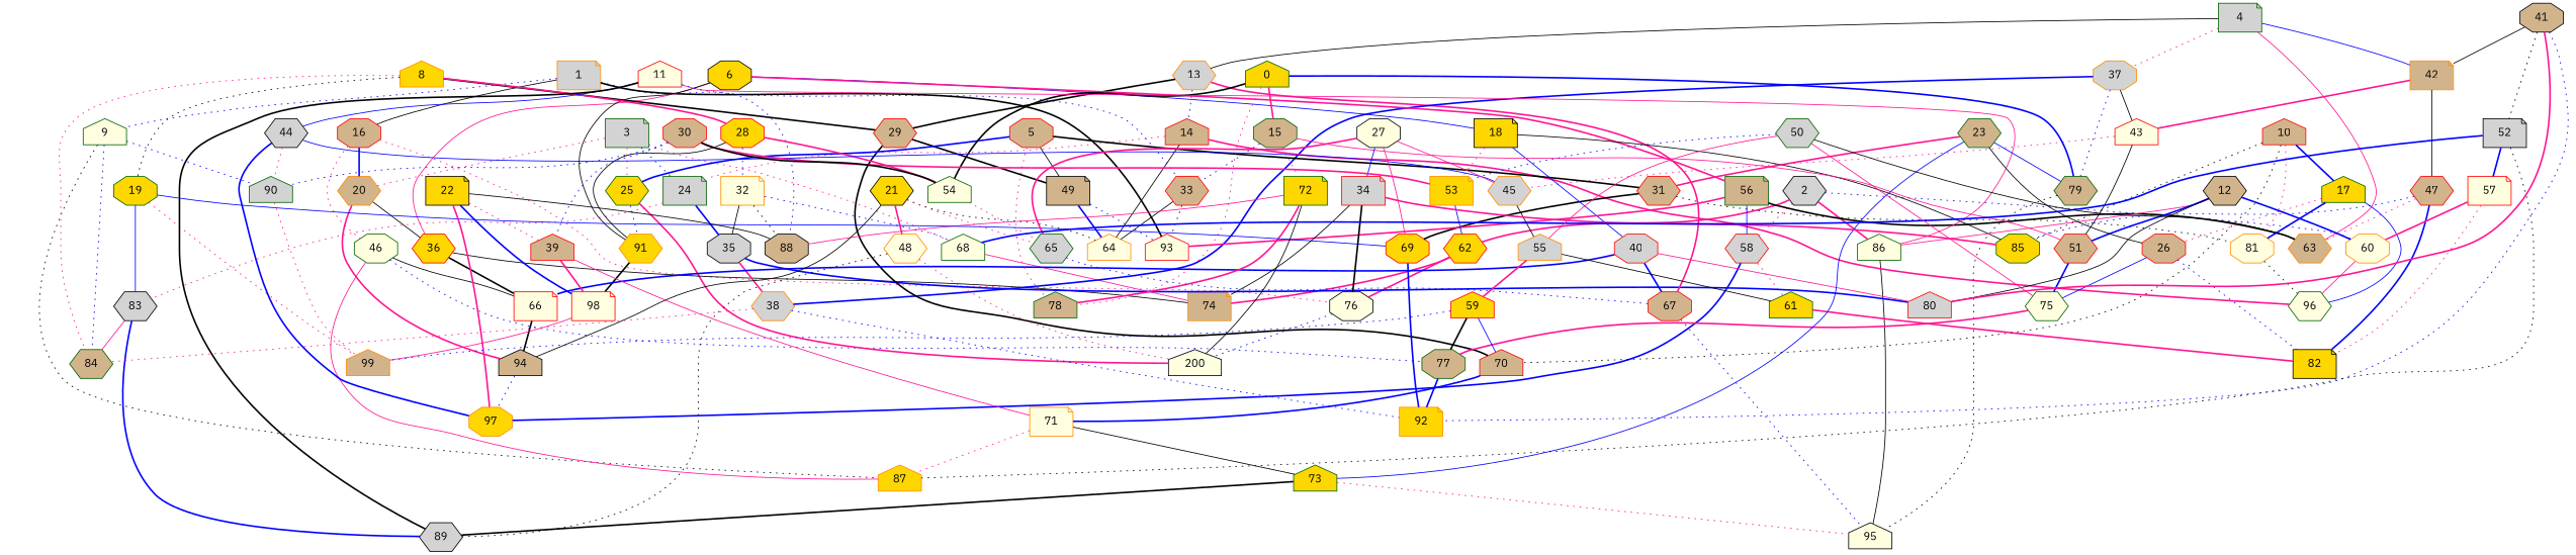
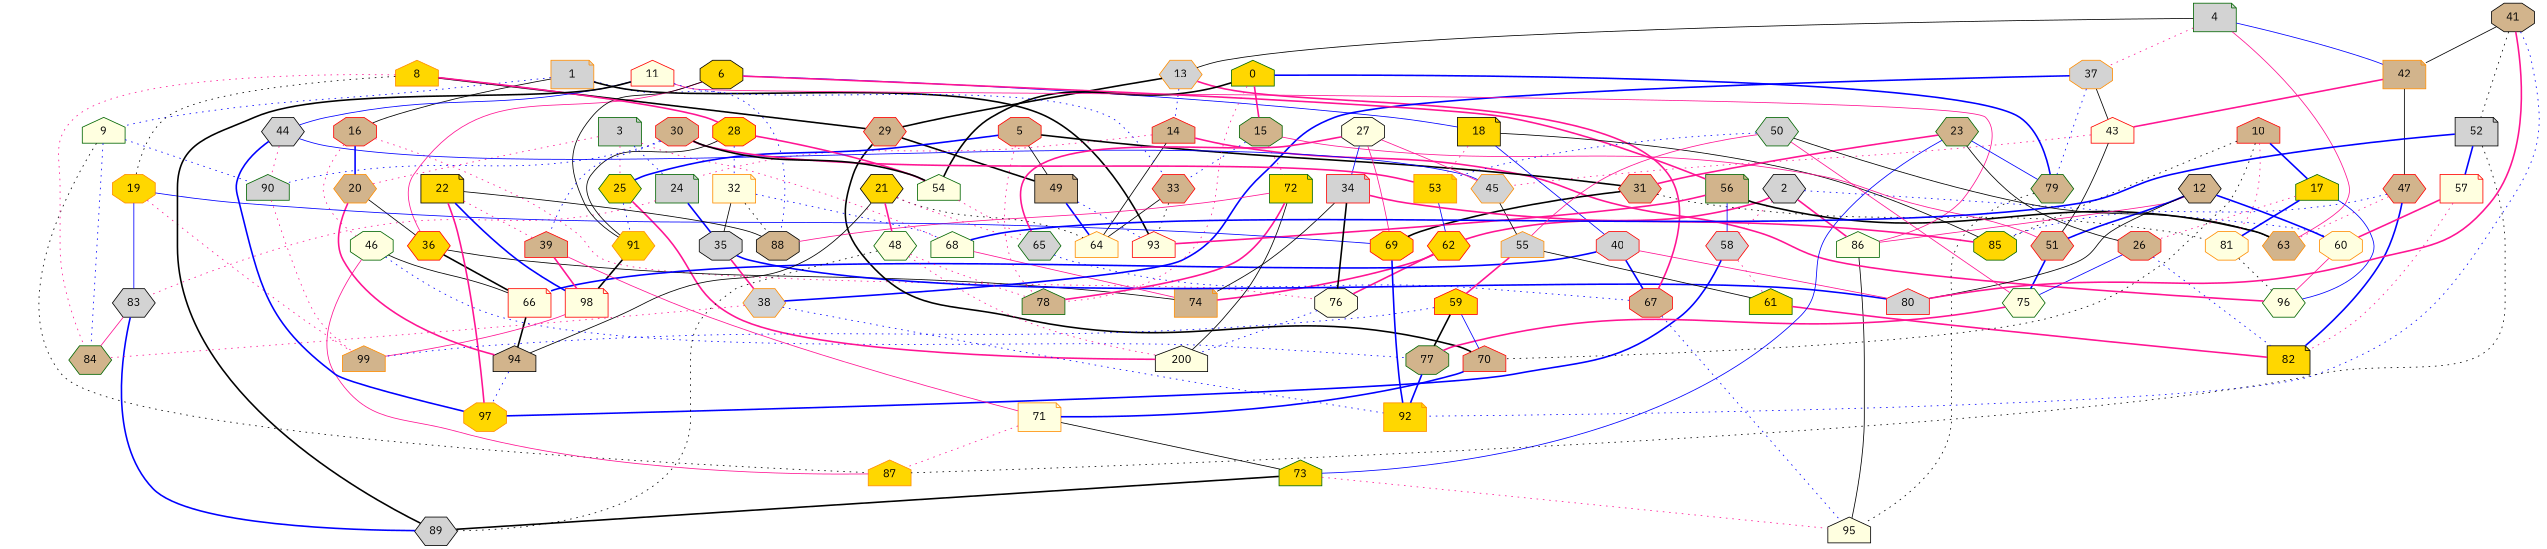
  graph {
    fontname="IBM Plex Sans"
    node [color=red fillcolor=tan fontname="IBM Plex Sans" shape=hexagon style=filled]
    edge [color=deeppink fontname="IBM Plex Sans" style=dotted]
    1 [color=darkorange fillcolor=lightgrey shape=note]
    9 [color=darkgreen fillcolor=lightyellow shape=house]
    16 [shape=octagon]
    88 [color=black shape=octagon]
    93 [fillcolor=lightyellow shape=house]
    84 [color=darkgreen]
    87 [color=darkorange fillcolor=gold shape=house]
    90 [color=darkgreen fillcolor=lightgrey shape=house]
    20 [color=darkorange]
    46 [color=darkgreen fillcolor=lightyellow shape=octagon]
    76 [color=black fillcolor=lightyellow shape=octagon]
    2 [color=black fillcolor=lightgrey]
    58 [fillcolor=lightgrey]
    60 [color=darkorange fillcolor=lightyellow shape=octagon]
    62 [fillcolor=gold]
    86 [color=darkgreen fillcolor=lightyellow shape=house]
    97 [color=darkorange fillcolor=gold shape=octagon]
    61 [color=darkgreen fillcolor=gold shape=house]
    96 [color=darkgreen fillcolor=lightyellow]
    74 [color=darkorange shape=note]
    95 [color=black fillcolor=lightyellow shape=house]
    3 [color=darkgreen fillcolor=lightgrey shape=note]
    24 [color=darkgreen fillcolor=lightgrey shape=note]
    25 [color=darkgreen fillcolor=gold]
    68 [color=darkgreen fillcolor=lightyellow shape=house]
    36 [fillcolor=gold]
    94 [color=black shape=house]
    83 [color=black fillcolor=lightgrey]
    35 [color=black fillcolor=lightgrey shape=octagon]
    91 [color=darkorange fillcolor=gold]
    n31 [color=black fillcolor=lightyellow label=200 shape=house]
    4 [color=darkgreen fillcolor=lightgrey shape=note]
    13 [color=darkorange fillcolor=lightgrey]
    37 [color=darkorange fillcolor=lightgrey shape=octagon]
    42 [color=darkorange shape=note]
    63 [color=darkorange]
    29
    14 [shape=house]
    67 [shape=octagon]
    79 [color=darkgreen]
    38 [color=darkorange fillcolor=lightgrey]
    43 [fillcolor=lightyellow shape=house]
    47
    5 [shape=octagon]
    31
    49 [color=black shape=note]
    78 [color=darkgreen shape=house]
    81 [color=darkorange fillcolor=lightyellow shape=octagon]
    69 [fillcolor=gold shape=octagon]
    64 [color=darkorange fillcolor=lightyellow shape=house]
    6 [color=black fillcolor=gold shape=octagon]
    18 [color=black fillcolor=gold shape=note]
    56 [color=darkgreen shape=note]
    85 [color=darkgreen fillcolor=gold shape=octagon]
    40 [fillcolor=lightgrey shape=octagon]
    53 [color=darkorange fillcolor=gold shape=note]
    66 [fillcolor=lightyellow shape=note]
    98 [fillcolor=lightyellow shape=note]
    n59 [color=darkgreen fillcolor=gold label=0 shape=house]
    15 [color=darkgreen shape=octagon]
    54 [color=darkgreen fillcolor=lightyellow shape=house]
    33
    51
    72 [color=darkgreen fillcolor=gold shape=note]
    65 [color=darkgreen fillcolor=lightgrey]
    8 [color=darkorange fillcolor=gold shape=house]
-   19 [color=darkgreen fillcolor=gold shape=octagon]
+   19 [color=darkorange fillcolor=gold shape=octagon]
    28 [fillcolor=gold shape=octagon]
    99 [color=darkorange shape=house]
    32 [color=darkorange fillcolor=lightyellow shape=note]
    70 [shape=house]
    10 [shape=house]
    17 [color=darkgreen fillcolor=gold shape=house]
    26 [shape=octagon]
    71 [color=darkorange fillcolor=lightyellow shape=note]
    11 [fillcolor=lightyellow shape=house]
    44 [color=black fillcolor=lightgrey]
    89 [color=black fillcolor=lightgrey]
    45 [color=darkorange fillcolor=lightgrey]
    12 [color=black]
    80 [fillcolor=lightgrey shape=house]
    75 [color=darkgreen fillcolor=lightyellow]
    77 [color=darkgreen shape=octagon]
    82 [color=black fillcolor=gold shape=note]
    92 [color=darkorange fillcolor=gold shape=note]
    21 [color=black fillcolor=gold]
-   48 [color=darkorange fillcolor=lightyellow]
+   48 [color=darkgreen fillcolor=lightyellow]
    22 [color=black fillcolor=gold shape=note]
    39 [shape=house]
    23 [color=darkgreen]
    73 [color=darkgreen fillcolor=gold shape=house]
    27 [color=black fillcolor=lightyellow shape=octagon]
    34 [fillcolor=lightgrey shape=note]
    55 [color=darkorange fillcolor=lightgrey shape=house]
    30 [shape=octagon]
    41 [color=black shape=octagon]
    52 [color=black fillcolor=lightgrey shape=note]
    57 [fillcolor=lightyellow shape=note]
    59 [fillcolor=gold shape=house]
    50 [color=darkgreen fillcolor=lightgrey]
    1 -- 9 [color=blue]
    1 -- 16 [color=black style=solid]
    1 -- 88 [color=blue]
    1 -- 93 [color=black style=bold]
    9 -- 84 [color=blue]
    9 -- 87 [color=black]
    9 -- 90 [color=blue]
    16 -- 20 [color=blue style=bold]
    16 -- 46
    16 -- 76
    90 -- 99
    20 -- 36 [color=black style=solid]
    20 -- 94 [style=bold]
    46 -- 87 [style=solid]
    46 -- 66 [color=black style=solid]
    46 -- 77 [color=blue]
    76 -- n31 [color=blue]
    2 -- 58
    2 -- 60 [color=blue]
    2 -- 62 [style=bold]
    2 -- 86 [style=bold]
    58 -- 97 [color=blue style=bold]
    58 -- 61
    60 -- 96 [style=solid]
    62 -- 76 [style=bold]
    62 -- 74 [style=bold]
    86 -- 95 [color=black style=solid]
    61 -- 82 [style=bold]
    3 -- 20
    3 -- 24 [color=blue]
    3 -- 25
    3 -- 68
    24 -- 83
    24 -- 35 [color=blue style=bold]
    25 -- 91 [color=blue]
    25 -- n31 [style=bold]
    68 -- 74 [style=solid]
    36 -- 74 [color=black style=solid]
    36 -- 66 [color=black style=bold]
    94 -- 97 [color=blue]
    83 -- 84 [style=solid]
    83 -- 89 [color=blue style=bold]
    35 -- 38 [style=bold]
    35 -- 80 [color=blue style=bold]
    91 -- 98 [color=black style=bold]
    4 -- 13 [color=black style=solid]
    4 -- 37
    4 -- 42 [color=blue style=solid]
    4 -- 63 [style=solid]
    13 -- 29 [color=black style=bold]
    13 -- 14 [color=blue]
    13 -- 67 [style=bold]
    37 -- 79 [color=blue]
    37 -- 38 [color=blue style=bold]
    37 -- 43 [color=black style=solid]
    42 -- 43 [style=bold]
    42 -- 47 [color=black style=solid]
    29 -- 49 [color=black style=bold]
    29 -- 70 [color=black style=bold]
    14 -- 96 [style=bold]
    14 -- 24
    14 -- 64 [color=black style=solid]
    67 -- 95 [color=blue]
    79 -- 95 [color=black]
    38 -- 84
    38 -- 92 [color=blue]
    43 -- 51 [color=black style=solid]
    43 -- 45
    47 -- 63
    47 -- 85 [color=blue]
    47 -- 82 [color=blue style=bold]
    5 -- 25 [color=blue style=bold]
    5 -- 31 [color=black style=bold]
    5 -- 49 [color=black style=solid]
    5 -- 78
    31 -- 81 [color=black]
    31 -- 69 [color=black style=bold]
    49 -- 93 [color=blue]
    49 -- 64 [color=blue style=bold]
    81 -- 96 [color=black]
    69 -- 92 [color=blue style=bold]
    6 -- 36 [style=solid]
    6 -- 91 [color=black style=solid]
    6 -- 18 [color=blue style=solid]
    6 -- 56 [style=bold]
    18 -- 85 [color=black style=solid]
    18 -- 40 [color=blue style=solid]
    18 -- 53
    56 -- 93 [style=bold]
    56 -- 58 [color=blue style=solid]
    56 -- 63 [color=black style=bold]
    40 -- 67 [color=blue style=bold]
    40 -- 66 [color=blue style=bold]
    40 -- 80 [style=solid]
    53 -- 62 [color=blue style=solid]
    66 -- 94 [color=black style=bold]
    98 -- 99 [style=solid]
    n59 -- 79 [color=blue style=bold]
    n59 -- 78
    n59 -- 15 [style=bold]
    n59 -- 54 [color=black style=bold]
    15 -- 33 [color=blue]
    15 -- 51 [style=solid]
    15 -- 72
    54 -- 65
    33 -- 93 [color=black]
    33 -- 64 [color=black style=solid]
    51 -- 75 [color=blue style=bold]
    72 -- 88 [style=solid]
    72 -- n31 [color=black style=solid]
    72 -- 78 [style=bold]
    65 -- 67 [color=blue]
    8 -- 84
    8 -- 29 [color=black style=bold]
    8 -- 19 [color=black]
    8 -- 28 [style=bold]
    19 -- 83 [color=blue style=solid]
    19 -- 69 [color=blue style=solid]
    19 -- 99
    28 -- 91 [color=black style=solid]
    28 -- 54 [style=bold]
    28 -- 32 [color=blue]
    32 -- 88 [color=black]
    32 -- 68 [color=blue]
    32 -- 35 [color=black style=solid]
    70 -- 71 [color=blue style=bold]
    10 -- 81
    10 -- 85 [color=black]
    10 -- 70 [color=black]
    10 -- 17 [color=blue style=bold]
    17 -- 96 [color=blue style=solid]
    17 -- 81 [color=blue style=bold]
    17 -- 26
    26 -- 75 [color=blue style=solid]
    26 -- 82 [color=blue]
    71 -- 87
    71 -- 73 [color=black style=solid]
    11 -- 86 [style=solid]
    11 -- 33 [color=blue]
    11 -- 44 [color=blue style=solid]
    11 -- 89 [color=black style=bold]
    44 -- 90
    44 -- 97 [color=blue style=bold]
    44 -- 45 [color=blue style=solid]
    45 -- 55 [color=black style=solid]
    12 -- 60 [color=blue style=bold]
    12 -- 86 [style=solid]
    12 -- 51 [color=blue style=bold]
    12 -- 80 [color=black style=solid]
    75 -- 77 [style=bold]
    77 -- 92 [color=blue style=bold]
    21 -- 94 [color=black style=solid]
    21 -- 64 [color=black]
    21 -- 65
    21 -- 48 [style=bold]
    48 -- n31
+   48 -- 78
    48 -- 89 [color=black]
    22 -- 88 [color=black style=solid]
    22 -- 97 [style=bold]
    22 -- 98 [color=blue style=bold]
    22 -- 39
    39 -- 98 [style=bold]
    39 -- 71 [style=solid]
    23 -- 79 [color=blue style=solid]
    23 -- 31 [style=bold]
    23 -- 26 [color=black style=solid]
    23 -- 73 [color=blue style=solid]
    73 -- 95
    73 -- 89 [color=black style=bold]
    27 -- 69 [style=solid]
    27 -- 65 [style=bold]
    27 -- 45 [style=solid]
    27 -- 34 [color=blue style=solid]
    34 -- 76 [color=black style=bold]
    34 -- 74 [color=black style=solid]
    34 -- 85 [style=bold]
    55 -- 61 [color=black style=solid]
    55 -- 59 [style=bold]
    30 -- 90 [color=blue]
    30 -- 53 [style=bold]
    30 -- 54 [color=black style=bold]
    30 -- 39 [color=blue]
    41 -- 42 [color=black style=solid]
    41 -- 80 [style=bold]
    41 -- 92 [color=blue]
    41 -- 52 [color=black]
    52 -- 87 [color=black]
    52 -- 68 [color=blue style=bold]
    52 -- 57 [color=blue style=bold]
    57 -- 60 [style=bold]
    57 -- 82
    59 -- 99 [color=blue]
    59 -- 70 [color=blue style=solid]
    59 -- 77 [color=black style=bold]
    50 -- 63 [color=black style=solid]
    50 -- 53 [color=blue]
    50 -- 75 [style=solid]
    50 -- 55 [style=solid]
  }
